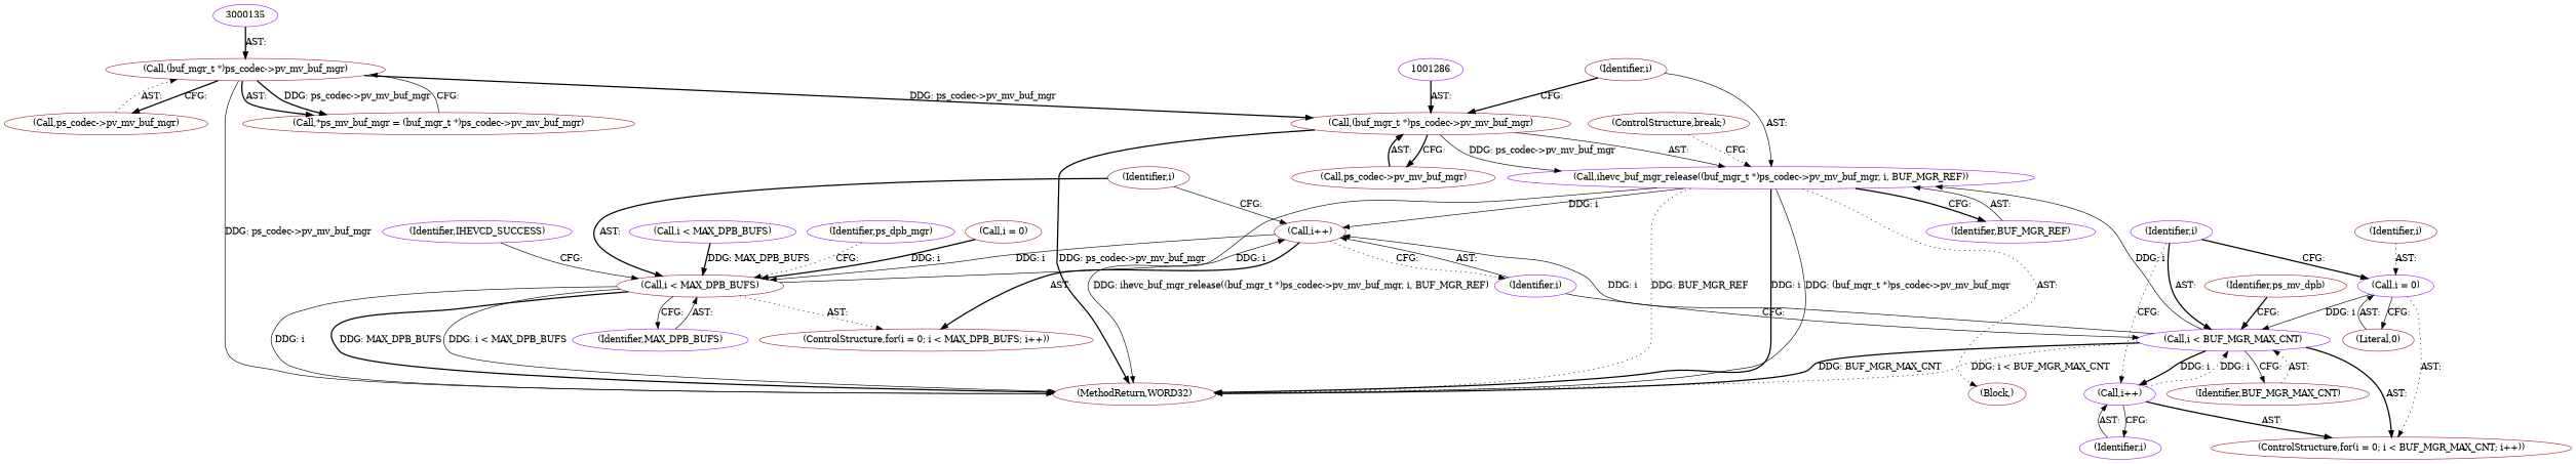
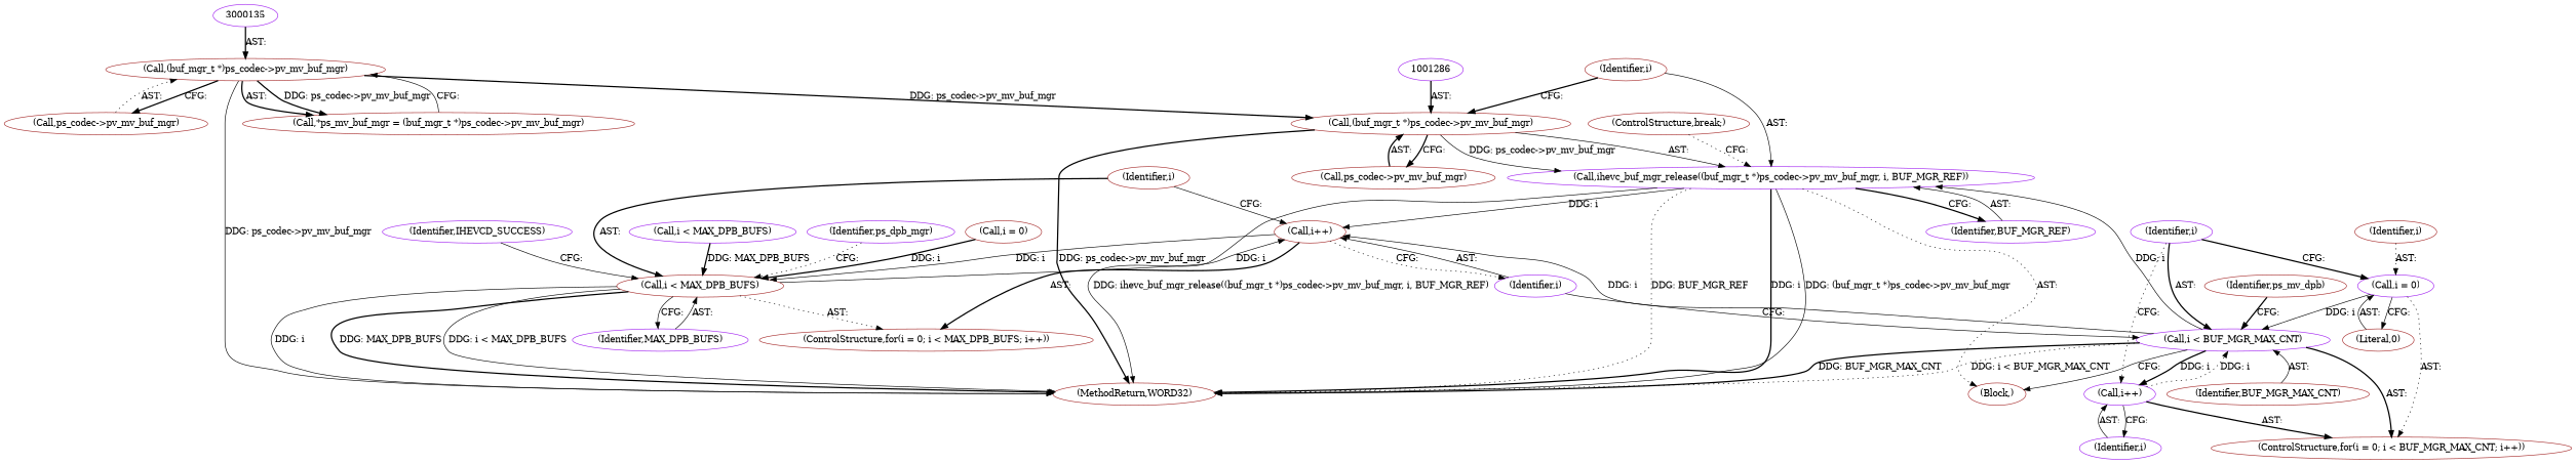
  digraph {
    node [color=brown]
    edge [style=solid]
    n1 [color=purple label="(Call,ihevc_buf_mgr_release((buf_mgr_t *)ps_codec->pv_mv_buf_mgr, i, BUF_MGR_REF))"]
    n2 [label="(Call,i++)"]
    n3 [color=purple label="(Identifier,BUF_MGR_REF)"]
    n4 [label="(Block,)"]
    n5 [label="(MethodReturn,WORD32)"]
    n6 [label="(Call,i < MAX_DPB_BUFS)"]
    n7 [color=purple label="(Identifier,i)"]
    n8 [label="(ControlStructure,for(i = 0; i < MAX_DPB_BUFS; i++))"]
    n9 [label="(Call,(buf_mgr_t *)ps_codec->pv_mv_buf_mgr)"]
    n10 [label="(Call,ps_codec->pv_mv_buf_mgr)"]
    n11 [label="(Call,(buf_mgr_t *)ps_codec->pv_mv_buf_mgr)"]
    n12 [label="(Call,*ps_mv_buf_mgr = (buf_mgr_t *)ps_codec->pv_mv_buf_mgr)"]
    n13 [label="(Call,ps_codec->pv_mv_buf_mgr)"]
    n14 [color=purple label="(Call,i < BUF_MGR_MAX_CNT)"]
    n15 [color=purple label="(Call,i++)"]
    n16 [label="(Identifier,BUF_MGR_MAX_CNT)"]
    n17 [label="(ControlStructure,for(i = 0; i < BUF_MGR_MAX_CNT; i++))"]
    n18 [color=purple label="(Identifier,i)"]
    n19 [color=purple label="(Call,i = 0)"]
    n20 [label="(Literal,0)"]
    n21 [color=purple label="(Identifier,MAX_DPB_BUFS)"]
    n22 [color=purple label="(Call,i < MAX_DPB_BUFS)"]
    n23 [label="(Identifier,i)"]
    n24 [label="(Identifier,ps_mv_dpb)"]
    n25 [color=purple label="(Identifier,ps_dpb_mgr)"]
    n26 [label="(ControlStructure,break;)"]
    n27 [label="(Identifier,i)"]
    n28 [label="(Call,i = 0)"]
    n29 [color=purple label="(Identifier,IHEVCD_SUCCESS)"]
    n30 [label="(Identifier,i)"]
    n31 [color=purple label="(Identifier,i)"]
    1001286 [color=purple]
    n33 [color=purple label=3000135]
    n1 -> n2 [label="DDG: i"]
    n1 -> n3 [label="CFG: " style=bold]
    n1 -> n4 [label="AST: " style=dotted]
    n1 -> n5 [label="DDG: i" style=bold]
    n1 -> n5 [label="DDG: (buf_mgr_t *)ps_codec->pv_mv_buf_mgr"]
    n1 -> n5 [label="DDG: ihevc_buf_mgr_release((buf_mgr_t *)ps_codec->pv_mv_buf_mgr, i, BUF_MGR_REF)"]
    n1 -> n5 [label="DDG: BUF_MGR_REF" style=dotted]
    n2 -> n6 [label="DDG: i"]
    n2 -> n7 [label="CFG: " style=dotted]
    n2 -> n8 [label="AST: " style=bold]
    n3 -> n1 [label="AST: "]
    n6 -> n2 [label="DDG: i"]
    n6 -> n5 [label="DDG: i"]
    n6 -> n5 [label="DDG: i < MAX_DPB_BUFS"]
    n6 -> n5 [label="DDG: MAX_DPB_BUFS" style=bold]
    n6 -> n8 [label="AST: " style=dotted]
    n6 -> n21 [label="CFG: "]
    n7 -> n2 [label="AST: "]
    n7 -> n14 [label="CFG: "]
    n9 -> n1 [label="AST: "]
    n9 -> n1 [label="DDG: ps_codec->pv_mv_buf_mgr"]
    n9 -> n5 [label="DDG: ps_codec->pv_mv_buf_mgr" style=bold]
    n9 -> n10 [label="CFG: " style=bold]
    n10 -> n9 [label="AST: " style=bold]
    n11 -> n5 [label="DDG: ps_codec->pv_mv_buf_mgr"]
    n11 -> n9 [label="DDG: ps_codec->pv_mv_buf_mgr" style=bold]
    n11 -> n12 [label="AST: " style=bold]
    n11 -> n12 [label="DDG: ps_codec->pv_mv_buf_mgr" style=bold]
    n11 -> n13 [label="CFG: " style=bold]
    n12 -> n11 [label="CFG: "]
    n13 -> n11 [label="AST: " style=dotted]
    n14 -> n1 [label="DDG: i"]
    n14 -> n2 [label="DDG: i"]
    n14 -> n5 [label="DDG: i < BUF_MGR_MAX_CNT" style=dotted]
    n14 -> n5 [label="DDG: BUF_MGR_MAX_CNT" style=bold]
    n14 -> n15 [label="DDG: i" style=bold]
-   n14 -> n16 [label="CFG: "]
+   n14 -> n4 [label="CFG: "]
    n14 -> n17 [label="AST: " style=bold]
    n15 -> n14 [label="DDG: i" style=dotted]
    n15 -> n17 [label="AST: " style=bold]
    n15 -> n18 [label="CFG: "]
-   n16 -> n14 [label="AST: " style=dotted]
+   n16 -> n14 [label="AST: "]
    n18 -> n15 [label="AST: "]
    n19 -> n14 [label="DDG: i"]
    n19 -> n17 [label="AST: " style=dotted]
    n19 -> n20 [label="CFG: "]
    n20 -> n19 [label="AST: "]
    n21 -> n6 [label="AST: "]
    n22 -> n6 [label="DDG: MAX_DPB_BUFS" style=bold]
    n23 -> n19 [label="AST: " style=dotted]
    n24 -> n14 [label="CFG: " style=bold]
    n25 -> n6 [label="CFG: " style=dotted]
    n26 -> n1 [label="CFG: " style=dotted]
    n27 -> n2 [label="CFG: "]
    n27 -> n6 [label="AST: " style=bold]
    n28 -> n6 [label="DDG: i" style=bold]
    n29 -> n6 [label="CFG: "]
    n30 -> n1 [label="AST: "]
    n30 -> n9 [label="CFG: " style=bold]
    n31 -> n14 [label="AST: " style=bold]
    n31 -> n15 [label="CFG: " style=dotted]
    n31 -> n19 [label="CFG: " style=bold]
    1001286 -> n9 [label="AST: " style=bold]
    n33 -> n11 [label="AST: " style=bold]
  }
